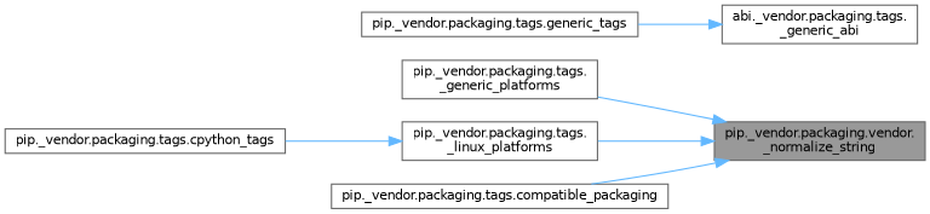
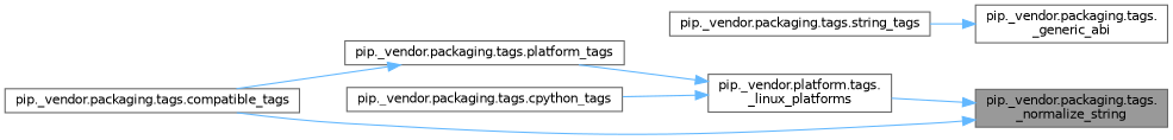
  digraph {
    rankdir=RL
    node [color=grey40 fillcolor=white fontname=Helvetica fontsize=10 shape=box style=filled]
    edge [color=steelblue1 dir=back fontname=Helvetica fontsize=10 labelfontname=Helvetica labelfontsize=10 style=solid]
-   n1 [color=gray40 fillcolor=grey60 fontcolor=black height=0.2 label="pip._vendor.packaging.vendor.\l_normalize_string" width=0.4]
-   n2 [height=0.2 label="pip._vendor.packaging.tags.\l_generic_platforms" width=0.4]
-   n3 [height=0.2 label="pip._vendor.packaging.tags.\l_linux_platforms" width=0.4]
-   n4 [height=0.2 label="pip._vendor.packaging.tags.compatible_packaging" width=0.4]
-   n5 [height=0.2 label="abi._vendor.packaging.tags.\l_generic_abi" width=0.4]
-   n6 [height=0.2 label="pip._vendor.packaging.tags.generic_tags" width=0.4]
+   n1 [color=gray40 fillcolor=grey60 fontcolor=black height=0.2 label="pip._vendor.packaging.tags.\l_normalize_string" width=0.4]
+   n3 [height=0.2 label="pip._vendor.platform.tags.\l_linux_platforms" width=0.4]
+   n4 [height=0.2 label="pip._vendor.packaging.tags.compatible_tags" width=0.4]
+   n5 [height=0.2 label="pip._vendor.packaging.tags.\l_generic_abi" width=0.4]
+   n6 [height=0.2 label="pip._vendor.packaging.tags.string_tags" width=0.4]
+   n7 [height=0.2 label="pip._vendor.packaging.tags.platform_tags" width=0.4]
    n8 [height=0.2 label="pip._vendor.packaging.tags.cpython_tags" width=0.4]
-   n1 -> n2
    n1 -> n3
    n1 -> n4
+   n3 -> n7
    n3 -> n8
    n5 -> n6
+   n7 -> n4
  }
